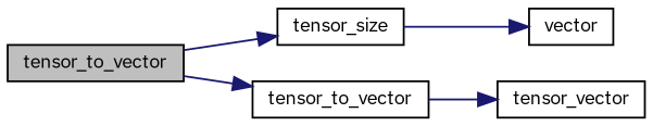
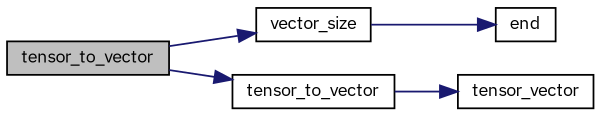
  digraph {
    fontname="IBM Plex Sans"
    rankdir=LR
    node [color=black fillcolor=white fontname="IBM Plex Sans" fontsize=10 shape=record style=filled]
    edge [color=midnightblue fontname="IBM Plex Sans" fontsize=10 labelfontname=Helvetica labelfontsize=10 style=solid]
    n1 [fillcolor=grey75 fontcolor=black height=0.2 label=tensor_to_vector width=0.4]
-   n2 [height=0.2 label=tensor_size width=0.4]
+   n2 [height=0.2 label=vector_size width=0.4]
    n3 [height=0.2 label=tensor_to_vector width=0.4]
-   n4 [height=0.2 label=vector width=0.4]
+   n4 [height=0.2 label=end width=0.4]
    n5 [height=0.2 label=tensor_vector width=0.4]
    n1 -> n2
    n1 -> n3
    n2 -> n4
    n3 -> n5
  }
